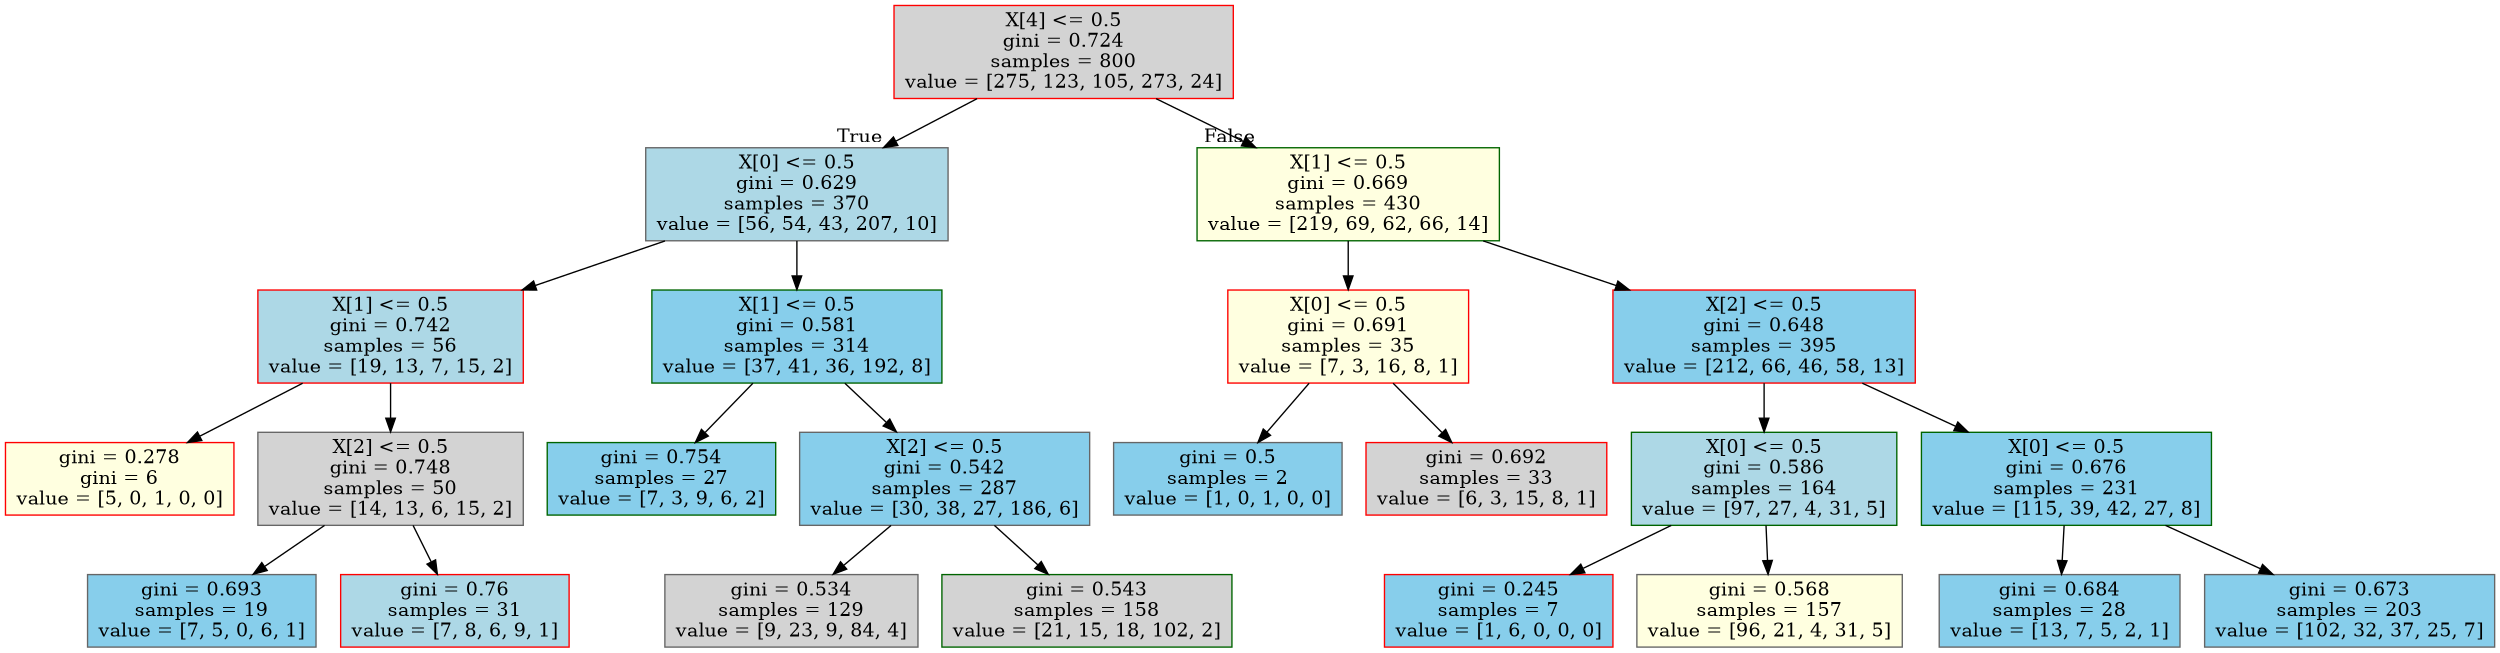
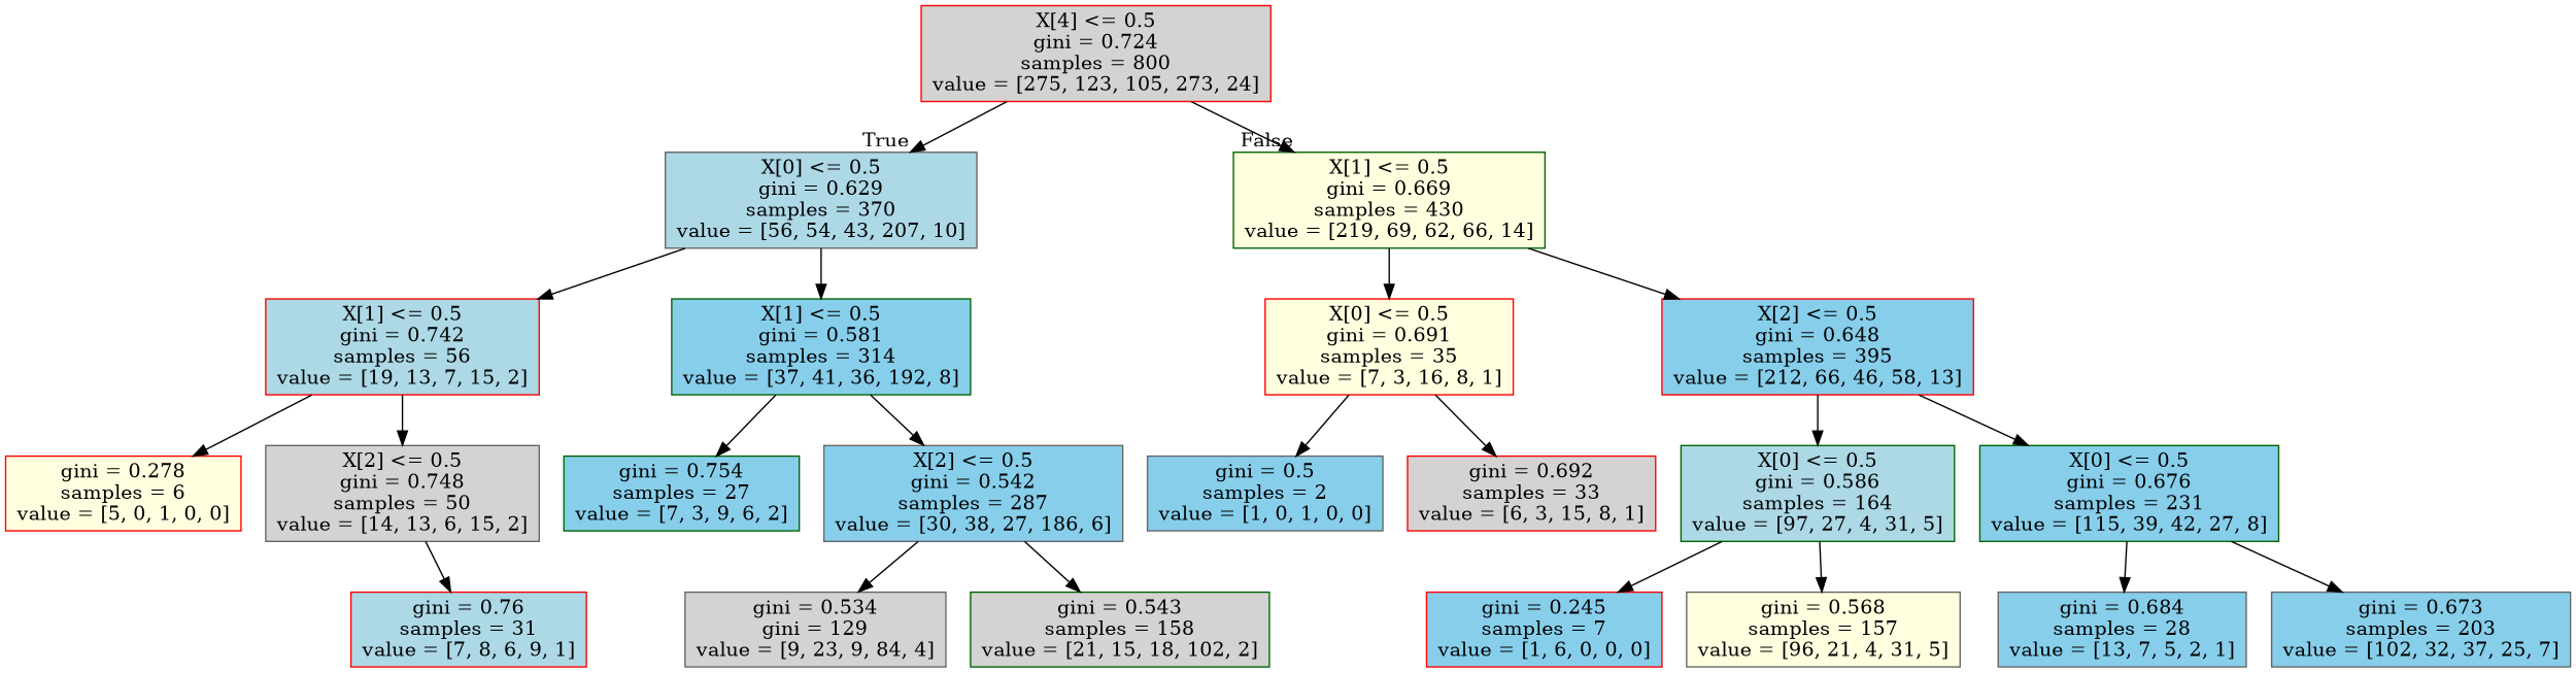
  digraph {
    node [color=gray40 fillcolor=skyblue shape=box style=filled]
    n1 [color=red fillcolor=lightgrey label="X[4] <= 0.5\ngini = 0.724\nsamples = 800\nvalue = [275, 123, 105, 273, 24]"]
    n2 [fillcolor=lightblue label="X[0] <= 0.5\ngini = 0.629\nsamples = 370\nvalue = [56, 54, 43, 207, 10]"]
    n3 [color=darkgreen fillcolor=lightyellow label="X[1] <= 0.5\ngini = 0.669\nsamples = 430\nvalue = [219, 69, 62, 66, 14]"]
    n4 [color=red fillcolor=lightblue label="X[1] <= 0.5\ngini = 0.742\nsamples = 56\nvalue = [19, 13, 7, 15, 2]"]
    n5 [color=darkgreen label="X[1] <= 0.5\ngini = 0.581\nsamples = 314\nvalue = [37, 41, 36, 192, 8]"]
    n6 [color=red fillcolor=lightyellow label="X[0] <= 0.5\ngini = 0.691\nsamples = 35\nvalue = [7, 3, 16, 8, 1]"]
    n7 [color=red label="X[2] <= 0.5\ngini = 0.648\nsamples = 395\nvalue = [212, 66, 46, 58, 13]"]
-   n8 [color=red fillcolor=lightyellow label="gini = 0.278\ngini = 6\nvalue = [5, 0, 1, 0, 0]"]
+   n8 [color=red fillcolor=lightyellow label="gini = 0.278\nsamples = 6\nvalue = [5, 0, 1, 0, 0]"]
    n9 [fillcolor=lightgrey label="X[2] <= 0.5\ngini = 0.748\nsamples = 50\nvalue = [14, 13, 6, 15, 2]"]
    n10 [color=darkgreen label="gini = 0.754\nsamples = 27\nvalue = [7, 3, 9, 6, 2]"]
    n11 [label="X[2] <= 0.5\ngini = 0.542\nsamples = 287\nvalue = [30, 38, 27, 186, 6]"]
-   n12 [label="gini = 0.693\nsamples = 19\nvalue = [7, 5, 0, 6, 1]"]
    n13 [color=red fillcolor=lightblue label="gini = 0.76\nsamples = 31\nvalue = [7, 8, 6, 9, 1]"]
-   n14 [fillcolor=lightgrey label="gini = 0.534\nsamples = 129\nvalue = [9, 23, 9, 84, 4]"]
+   n14 [fillcolor=lightgrey label="gini = 0.534\ngini = 129\nvalue = [9, 23, 9, 84, 4]"]
    n15 [color=darkgreen fillcolor=lightgrey label="gini = 0.543\nsamples = 158\nvalue = [21, 15, 18, 102, 2]"]
    n16 [label="gini = 0.5\nsamples = 2\nvalue = [1, 0, 1, 0, 0]"]
    n17 [color=red fillcolor=lightgrey label="gini = 0.692\nsamples = 33\nvalue = [6, 3, 15, 8, 1]"]
    n18 [color=darkgreen fillcolor=lightblue label="X[0] <= 0.5\ngini = 0.586\nsamples = 164\nvalue = [97, 27, 4, 31, 5]"]
    n19 [color=darkgreen label="X[0] <= 0.5\ngini = 0.676\nsamples = 231\nvalue = [115, 39, 42, 27, 8]"]
    n20 [color=red label="gini = 0.245\nsamples = 7\nvalue = [1, 6, 0, 0, 0]"]
    n21 [fillcolor=lightyellow label="gini = 0.568\nsamples = 157\nvalue = [96, 21, 4, 31, 5]"]
    n22 [label="gini = 0.684\nsamples = 28\nvalue = [13, 7, 5, 2, 1]"]
    n23 [label="gini = 0.673\nsamples = 203\nvalue = [102, 32, 37, 25, 7]"]
    n1 -> n2 [headlabel=True labelangle=45 labeldistance=2.5]
    n1 -> n3 [headlabel=False labelangle=-45 labeldistance=2.5]
    n2 -> n4
    n2 -> n5
    n3 -> n6
    n3 -> n7
    n4 -> n8
    n4 -> n9
    n5 -> n10
    n5 -> n11
    n6 -> n16
    n6 -> n17
    n7 -> n18
    n7 -> n19
-   n9 -> n12
    n9 -> n13
    n11 -> n14
    n11 -> n15
    n18 -> n20
    n18 -> n21
    n19 -> n22
    n19 -> n23
  }
